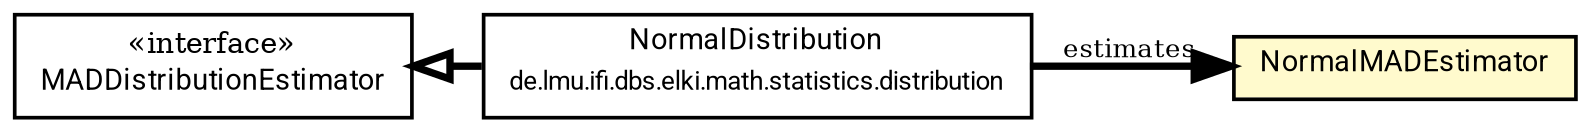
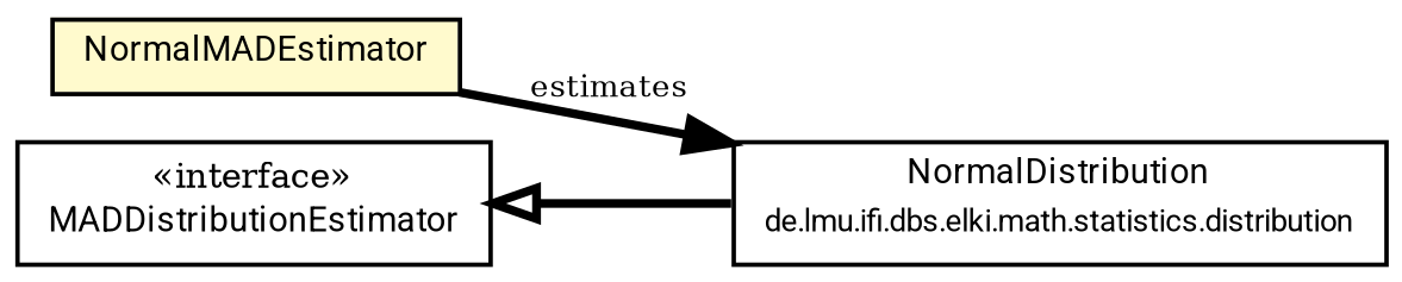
  digraph {
    fontname="DejaVu Serif"
    nodesep=0.15
    rankdir=LR
    ranksep=0.25
    node [fontcolor=black fontname="DejaVu Serif" fontsize=8 margin=0 shape=plaintext]
    edge [color=black fontname="DejaVu Serif" fontsize=7 labelfontname=Roboto labelfontsize=7 style=bold]
    n1 [height=0 label=<<table title="de.lmu.ifi.dbs.elki.math.statistics.distribution.estimator.NormalMADEstimator" border="0" cellborder="1" cellspacing="0" cellpadding="2" bgcolor="lemonChiffon" href="NormalMADEstimator.html" target="_parent"> 		<tr><td><table border="0" cellspacing="0" cellpadding="1"> 		<tr><td align="center" balign="center"> <font face="Roboto">NormalMADEstimator</font> </td></tr> 		</table></td></tr> 		</table>> width=0]
    n2 [height=0 label=<<table title="de.lmu.ifi.dbs.elki.math.statistics.distribution.NormalDistribution" border="0" cellborder="1" cellspacing="0" cellpadding="2" href="../NormalDistribution.html" target="_parent"> 		<tr><td><table border="0" cellspacing="0" cellpadding="1"> 		<tr><td align="center" balign="center"> <font face="Roboto">NormalDistribution</font> </td></tr> 		<tr><td align="center" balign="center"> <font face="Roboto" point-size="7.0">de.lmu.ifi.dbs.elki.math.statistics.distribution</font> </td></tr> 		</table></td></tr> 		</table>> width=0]
    n3 [height=0 label=<<table title="de.lmu.ifi.dbs.elki.math.statistics.distribution.estimator.MADDistributionEstimator" border="0" cellborder="1" cellspacing="0" cellpadding="2" href="MADDistributionEstimator.html" target="_parent"> 		<tr><td><table border="0" cellspacing="0" cellpadding="1"> 		<tr><td align="center" balign="center"> &#171;interface&#187; </td></tr> 		<tr><td align="center" balign="center"> <font face="Roboto">MADDistributionEstimator</font> </td></tr> 		</table></td></tr> 		</table>> width=0]
-   n2 -> n1 [arrowhead=normal label=estimates weight=1]
+   n1 -> n2 [arrowhead=normal label=estimates weight=1]
    n3 -> n2 [arrowtail=empty dir=back weight=9]
  }
